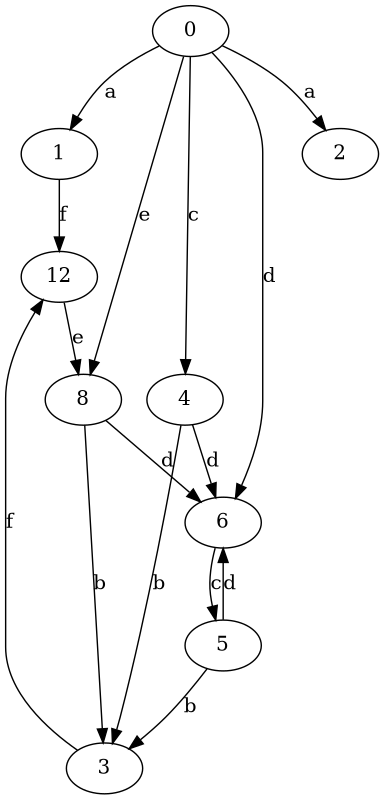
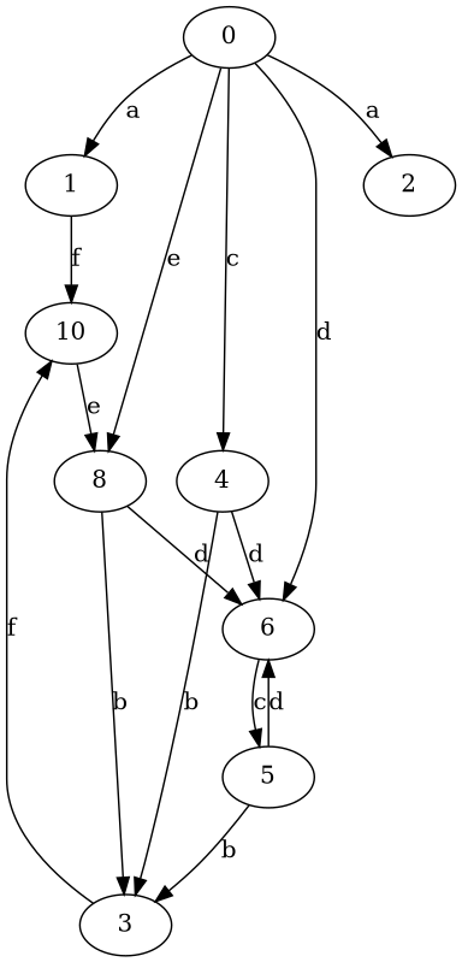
  strict digraph {
    1
-   10 [label=12]
+   10
    8
    0
    2
    4
    6
    3
    5
    1 -> 10 [label=f]
    10 -> 8 [label=e]
    8 -> 6 [label=d]
    8 -> 3 [label=b]
    0 -> 1 [label=a]
    0 -> 8 [label=e]
    0 -> 2 [label=a]
    0 -> 4 [label=c]
    0 -> 6 [label=d]
    4 -> 6 [label=d]
    4 -> 3 [label=b]
    6 -> 5 [label=c]
    3 -> 10 [label=f]
    5 -> 6 [label=d]
    5 -> 3 [label=b]
  }
